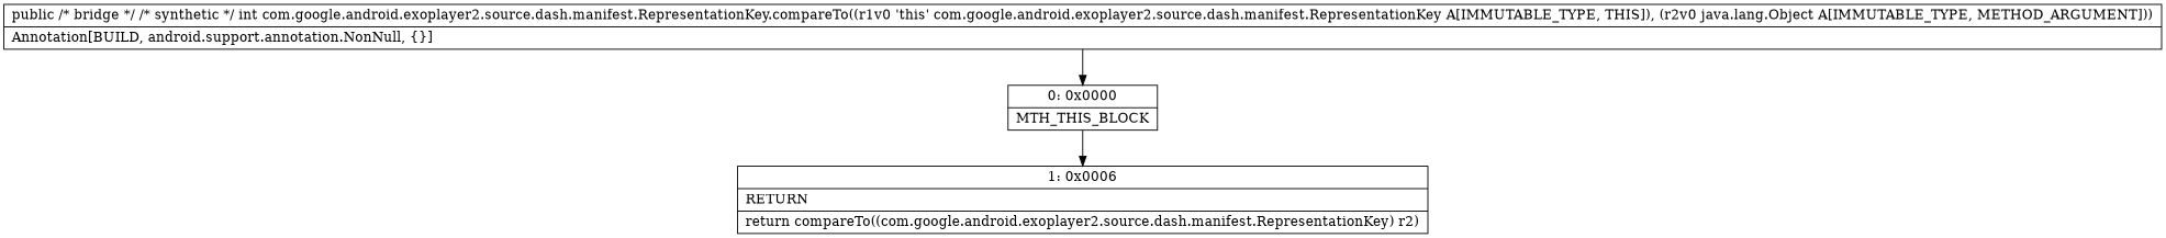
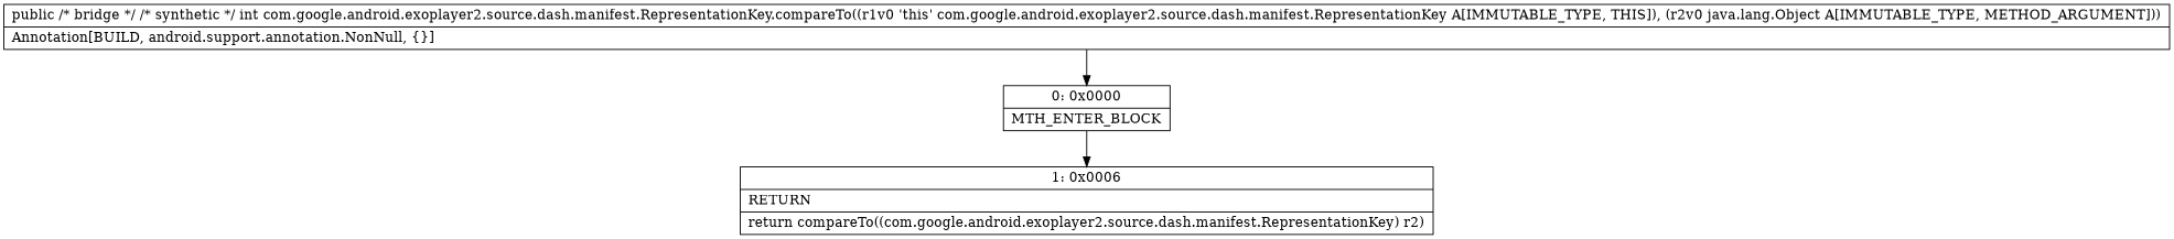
  digraph {
    node [shape=record]
-   n1 [label="{0\:\ 0x0000|MTH_THIS_BLOCK\l}"]
+   n1 [label="{0\:\ 0x0000|MTH_ENTER_BLOCK\l}"]
    n2 [label="{1\:\ 0x0006|RETURN\l|return compareTo((com.google.android.exoplayer2.source.dash.manifest.RepresentationKey) r2)\l}"]
    n3 [label="{public \/* bridge *\/ \/* synthetic *\/ int com.google.android.exoplayer2.source.dash.manifest.RepresentationKey.compareTo((r1v0 'this' com.google.android.exoplayer2.source.dash.manifest.RepresentationKey A[IMMUTABLE_TYPE, THIS]), (r2v0 java.lang.Object A[IMMUTABLE_TYPE, METHOD_ARGUMENT]))  | Annotation[BUILD, android.support.annotation.NonNull, \{\}]\l}"]
    n1 -> n2
    n3 -> n1
  }
